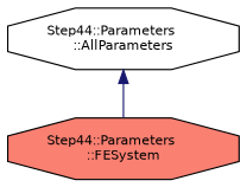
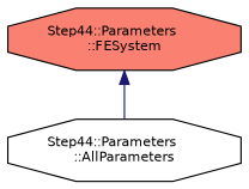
  digraph {
    node [color=black fontname=Helvetica fontsize=10 shape=octagon style=filled]
    n1 [fillcolor=salmon fontcolor=black height=0.2 label="Step44::Parameters\l::FESystem" width=0.4]
    n2 [fillcolor=white height=0.2 label="Step44::Parameters\l::AllParameters" width=0.4]
-   n2 -> n1 [color=midnightblue dir=back fontname=Helvetica fontsize=10 labelfontname=Helvetica labelfontsize=10 style=solid]
+   n1 -> n2 [color=midnightblue dir=back fontname=Helvetica fontsize=10 labelfontname=Helvetica labelfontsize=10 style=solid]
  }
